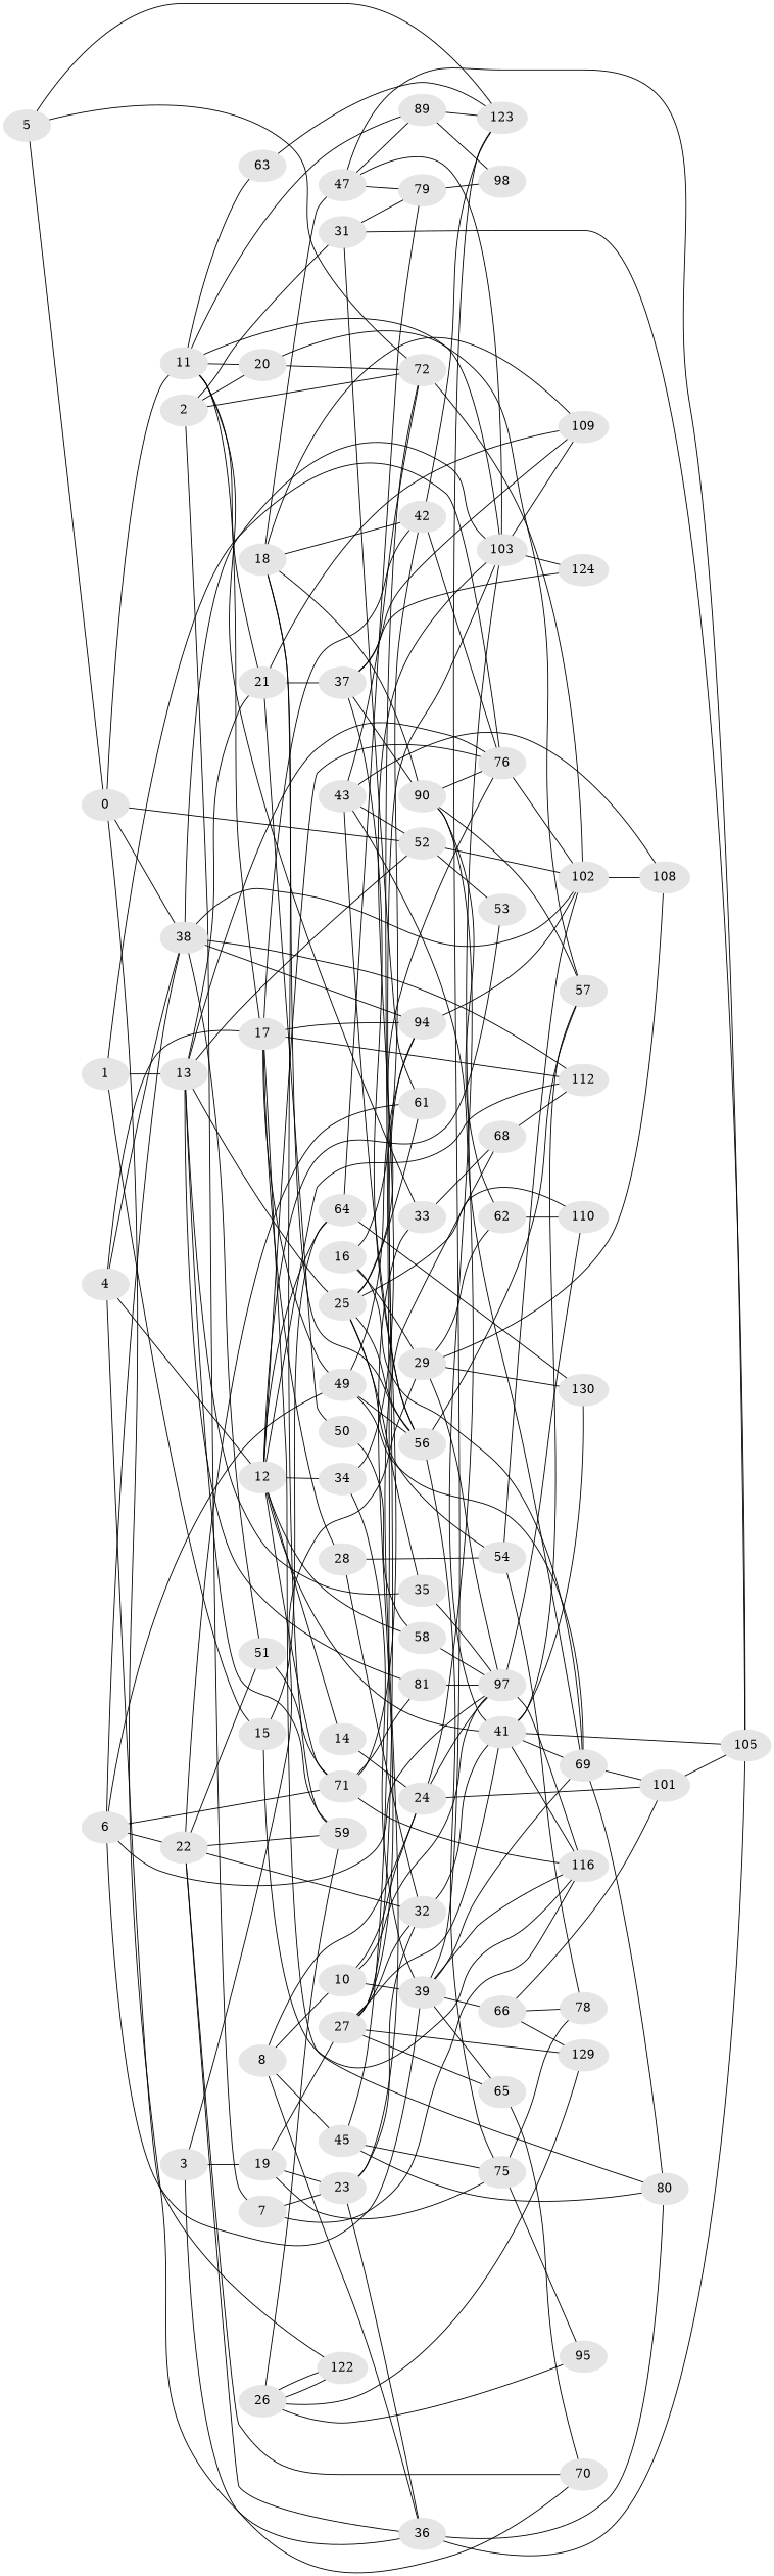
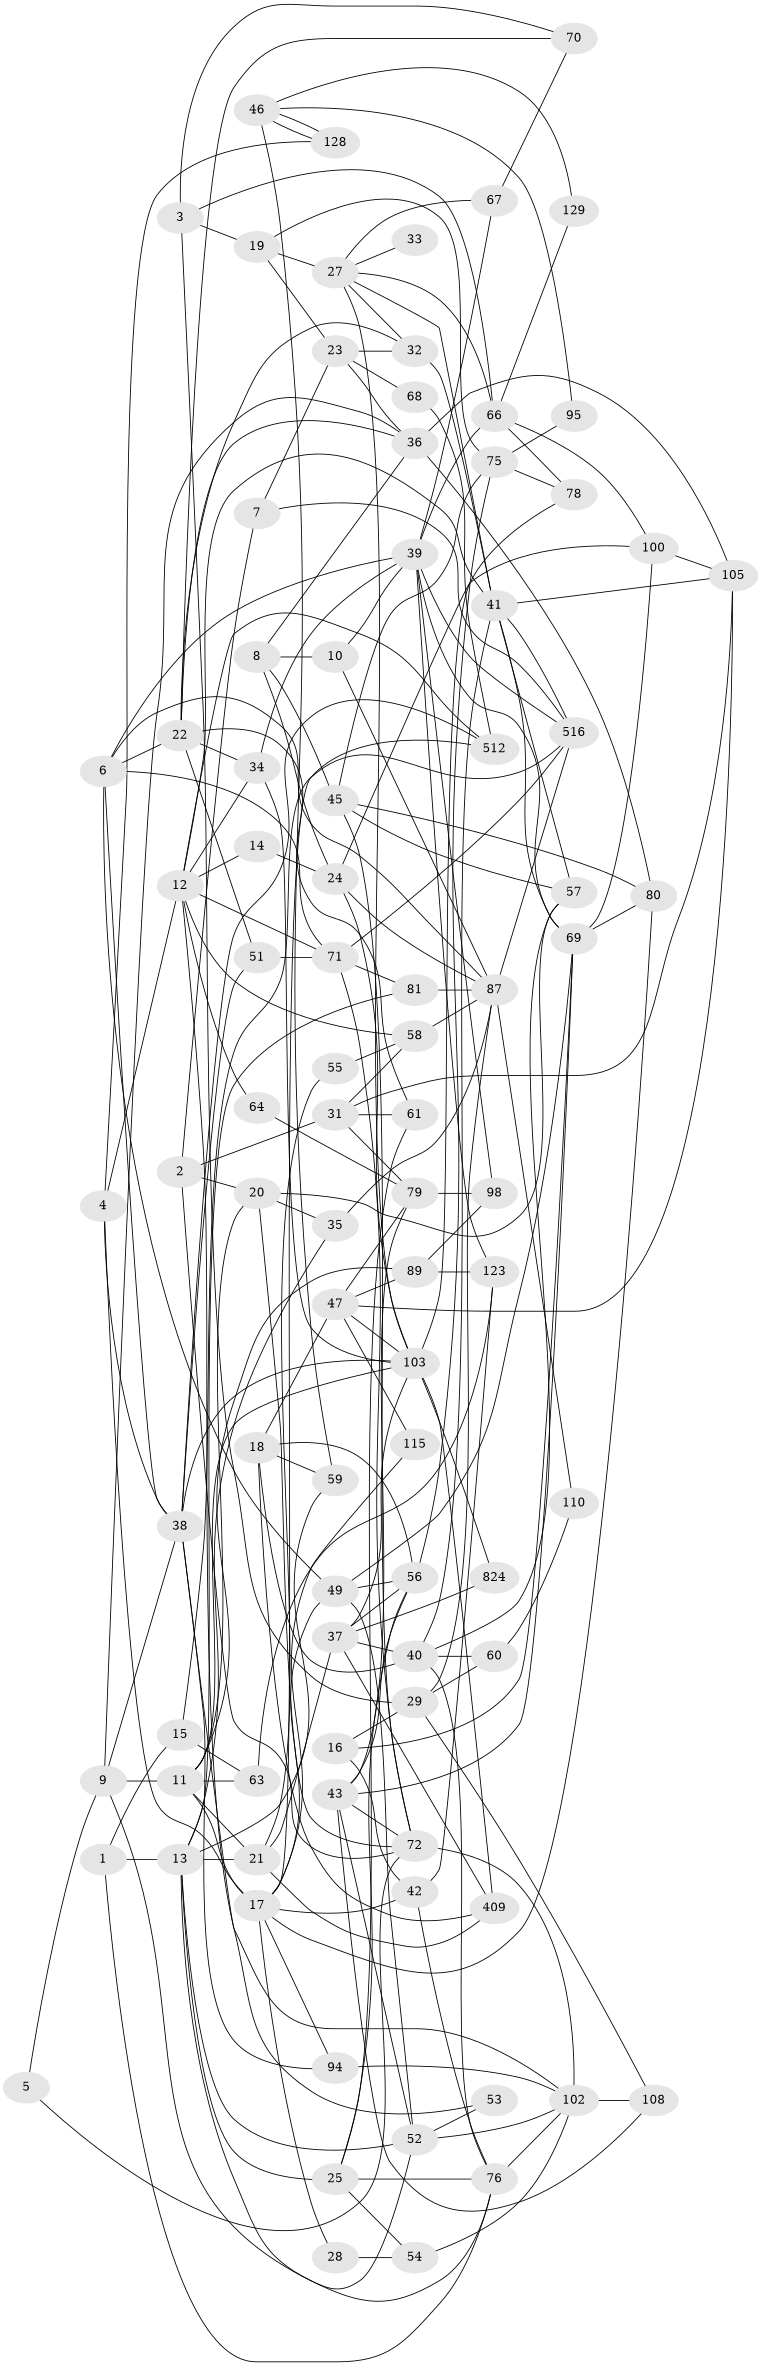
  graph {
    rankdir=LR
    node [color=gray90 style=filled]
    13 [super="+96"]
    76 [super="+111"]
    52 [super="+88"]
    21
    25 [super="+100"]
    35 [super="+121"]
    59
    81
    1
    15
-   116
+   116 [label=516]
    63
    102
    2
    7
    20 [super="+48"]
    31 [super="+55"]
    72 [super="+90"]
    23
    57
    58
    61
    79 [super="+113"]
    105 [super="+114"]
    3 [super="+74"]
    19 [super="+30"]
    29 [super="+120"]
    66 [super="+104"]
    70
    27 [super="+106"]
    75 [super="+117"]
-   87 [super="+128" label=97]
-   60 [label=62]
+   87 [super="+128"]
+   60
    108
-   130
-   101
+   101 [label=100]
    129
    78
    12 [super="+118"]
    71 [super="+119"]
    14
    34
    41 [super="+83"]
    53
    64 [super="+93"]
-   112
+   112 [label=512]
    4
    17 [super="+82"]
    38 [super="+86"]
-   122
+   122 [label=128]
    49 [super="+85"]
    42 [super="+77"]
    28
    80
    94
+   115
    103 [super="+126"]
    51
    5
-   9 [label=0]
+   9
    123
    36 [super="+73"]
    11 [super="+97"]
    6 [super="+125"]
    22 [super="+62"]
    39 [super="+65"]
    32 [super="+91"]
    69 [super="+99"]
-   67 [label=65]
+   67
    98
    56
    110
    68
    8 [super="+92"]
    10
    24
    45
    33
    89
-   109
+   109 [label=409]
    37 [super="+44"]
-   50
-   124
+   50 [label=55]
+   124 [label=824]
    54
    16
    18 [super="+107"]
-   40 [super="+46" label=90]
+   40 [super="+46"]
    47 [super="+127"]
    95
-   26
+   26 [label=46]
    43 [super="+84"]
    13 -- 76
    13 -- 52
    13 -- 21
    13 -- 25
    13 -- 35
    13 -- 59
    13 -- 81
    76 -- 102
    52 -- 102
    52 -- 53
    21 -- 109
    21 -- 37
    21 -- 50
    25 -- 76
    25 -- 61
    25 -- 56
-   25 -- 110
    25 -- 54
    35 -- 87
    81 -- 87
    1 -- 13
    1 -- 76
    1 -- 15
    15 -- 116
-   15 -- 64
+   15 -- 63
    63 -- 123
    102 -- 108
    2 -- 7
    2 -- 20
    2 -- 31
    2 -- 72
    7 -- 116
    7 -- 23
-   25 -- 35 [weight=2]
+   20 -- 35 [weight=2]
    20 -- 72
    20 -- 57
+   31 -- 58
    31 -- 61
    31 -- 79
    31 -- 105
    72 -- 102
    23 -- 36
    23 -- 32
    23 -- 68
    58 -- 87
    79 -- 98
    3 -- 19
    3 -- 29
+   3 -- 66
    3 -- 70
    19 -- 23
    19 -- 27
    19 -- 75
    29 -- 87
    29 -- 60
    29 -- 108
-   29 -- 130
    66 -- 101
    66 -- 129
    66 -- 78
-   27 -- 129
+   27 -- 66
    27 -- 41
    27 -- 103
    27 -- 32
    27 -- 67
    27 -- 33
    75 -- 78
    75 -- 95
    87 -- 116
    87 -- 110
    60 -- 110
    101 -- 105
-   12 -- 76
    12 -- 58
    12 -- 71
    12 -- 14
    12 -- 34
    12 -- 41
    12 -- 53
    12 -- 64
    12 -- 112
    71 -- 81
    71 -- 116
-   71 -- 94
+   71 -- 72
    14 -- 24
    34 -- 103
    34 -- 39
    41 -- 116
    41 -- 57
    41 -- 105
-   41 -- 130
    41 -- 69
    64 -- 79
-   64 -- 130
    4 -- 12
    4 -- 17
    4 -- 38
    4 -- 122
    17 -- 112
    17 -- 49
    17 -- 42
    17 -- 28
    17 -- 80
    17 -- 94
+   17 -- 115
    38 -- 102
    38 -- 112
    38 -- 94
    38 -- 103
    38 -- 51
-   49 -- 94
+   49 -- 52
    49 -- 69
    49 -- 56
    42 -- 76
    42 -- 123
-   28 -- 32
    28 -- 54
    94 -- 102
    103 -- 109
    103 -- 124
    51 -- 71
    5 -- 72
    5 -- 9
-   5 -- 123
    9 -- 52
    9 -- 38
    9 -- 36
    9 -- 11
    36 -- 105 [weight=2]
    36 -- 80
    11 -- 21
    11 -- 63
    11 -- 20
    11 -- 17
    11 -- 103
-   11 -- 33
    11 -- 89
    6 -- 87
    6 -- 71
    6 -- 38
    6 -- 49
    6 -- 22
    6 -- 39
    22 -- 61
    22 -- 70
-   22 -- 59
+   22 -- 34
    22 -- 51
    22 -- 36
    22 -- 32
    39 -- 116
    39 -- 66
    39 -- 123 [weight=2]
    39 -- 69
    39 -- 67
+   39 -- 98
    32 -- 41
    69 -- 101
    69 -- 80
    67 -- 70
-   56 -- 57
+   45 -- 57
    56 -- 75
    68 -- 112
    8 -- 36
    8 -- 10
    8 -- 24
    8 -- 45
    10 -- 87
    10 -- 39
-   10 -- 24
    24 -- 87
    24 -- 101
    24 -- 103
    45 -- 72
    45 -- 75
    45 -- 80
-   33 -- 68
    89 -- 123
    89 -- 98
+   37 -- 103
    37 -- 56
    37 -- 109
    37 -- 124
    37 -- 40
    50 -- 58
    54 -- 102
-   54 -- 78
+   103 -- 78
    16 -- 29
    16 -- 42
    16 -- 69
    18 -- 59
-   18 -- 42
    18 -- 56
    18 -- 109
    18 -- 40
    18 -- 47
    40 -- 76
    40 -- 57
    40 -- 60
    40 -- 41
    47 -- 79
    47 -- 105
+   47 -- 115
    47 -- 103
    47 -- 89
    26 -- 59
    26 -- 129
    26 -- 122
    26 -- 122
    26 -- 95
    43 -- 52
    43 -- 72
+   43 -- 79
    43 -- 108
    43 -- 69
    43 -- 56
  }
